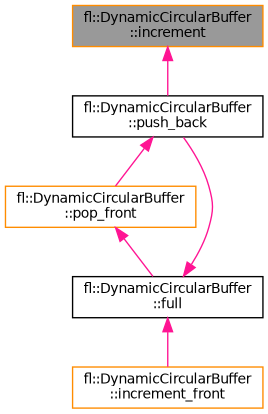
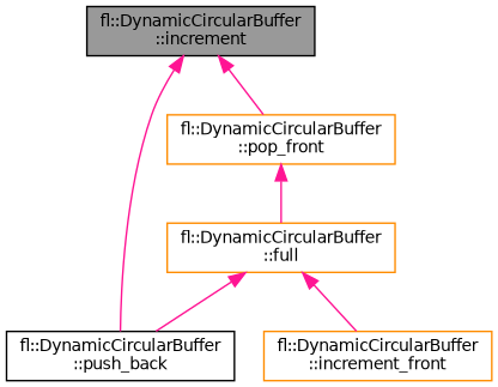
  digraph {
    rankdir=TB
    node [color=black fillcolor=white fontname=Helvetica fontsize=10 shape=box style=filled]
    edge [color=deeppink dir=back fontname=Helvetica fontsize=10 labelfontname=Helvetica labelfontsize=10 style=solid]
-   n1 [color=darkorange fillcolor=grey60 fontcolor=black height=0.2 label="fl::DynamicCircularBuffer\l::increment" width=0.4]
+   n1 [fillcolor=grey60 fontcolor=black height=0.2 label="fl::DynamicCircularBuffer\l::increment" width=0.4]
    n2 [height=0.2 label="fl::DynamicCircularBuffer\l::push_back" width=0.4]
    n3 [color=darkorange height=0.2 label="fl::DynamicCircularBuffer\l::pop_front" width=0.4]
-   n4 [height=0.2 label="fl::DynamicCircularBuffer\l::full" width=0.4]
+   n4 [color=darkorange height=0.2 label="fl::DynamicCircularBuffer\l::full" width=0.4]
    n5 [color=darkorange height=0.2 label="fl::DynamicCircularBuffer\l::increment_front" width=0.4]
    n1 -> n2
-   n2 -> n3
+   n1 -> n3
    n3 -> n4
    n4 -> n2
    n4 -> n5
  }
